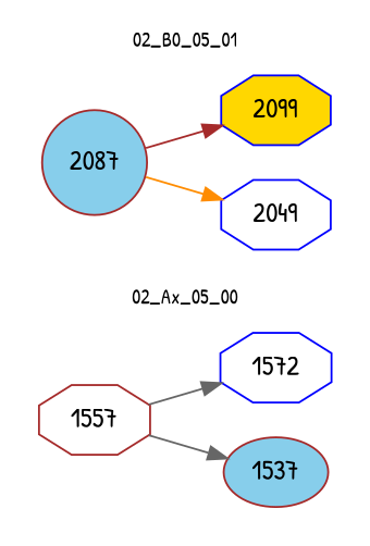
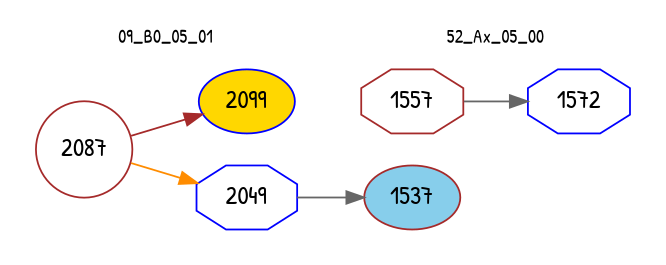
  digraph {
    fontname="Patrick Hand"
    rankdir=LR
    node [color=brown fillcolor=white fontname="Patrick Hand" shape=octagon style=filled]
    edge [color=gray40 fontname="Patrick Hand"]
    n1 [label=1557]
    n2 [fillcolor=skyblue label=1537 shape=ellipse]
    n3 [color=blue label=1572]
-   n4 [fillcolor=skyblue label=2087 shape=circle]
+   n4 [label=2087 shape=circle]
    n5 [color=blue label=2049]
-   n6 [color=blue fillcolor=gold label=2099]
+   n6 [color=blue fillcolor=gold label=2099 shape=ellipse]
    subgraph cluster_1 {
      color=white
      fontsize=10
-     label="02_Ax_05_00"
+     label="52_Ax_05_00"
      n1
      n2
      n3
    }
    subgraph cluster_2 {
      color=white
      fontsize=10
-     label="02_B0_05_01"
+     label="09_B0_05_01"
      n4
      n5
      n6
    }
-   n1 -> n2
+   n5 -> n2
    n1 -> n3
    n4 -> n5 [color=darkorange]
    n4 -> n6 [color=brown]
  }
